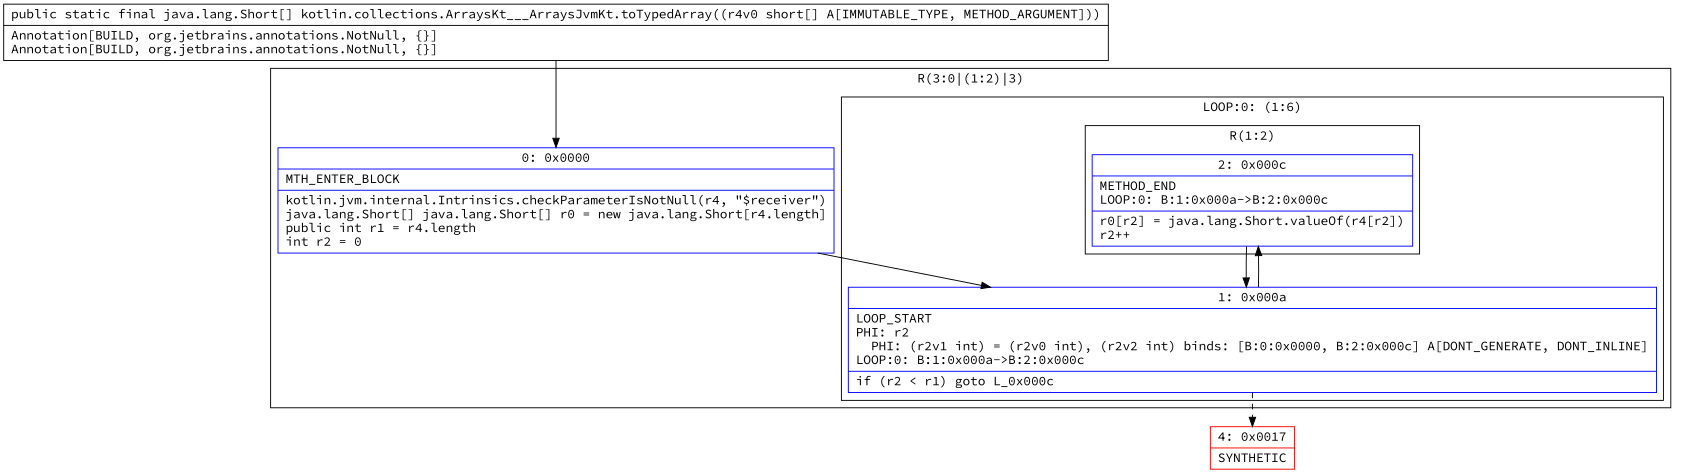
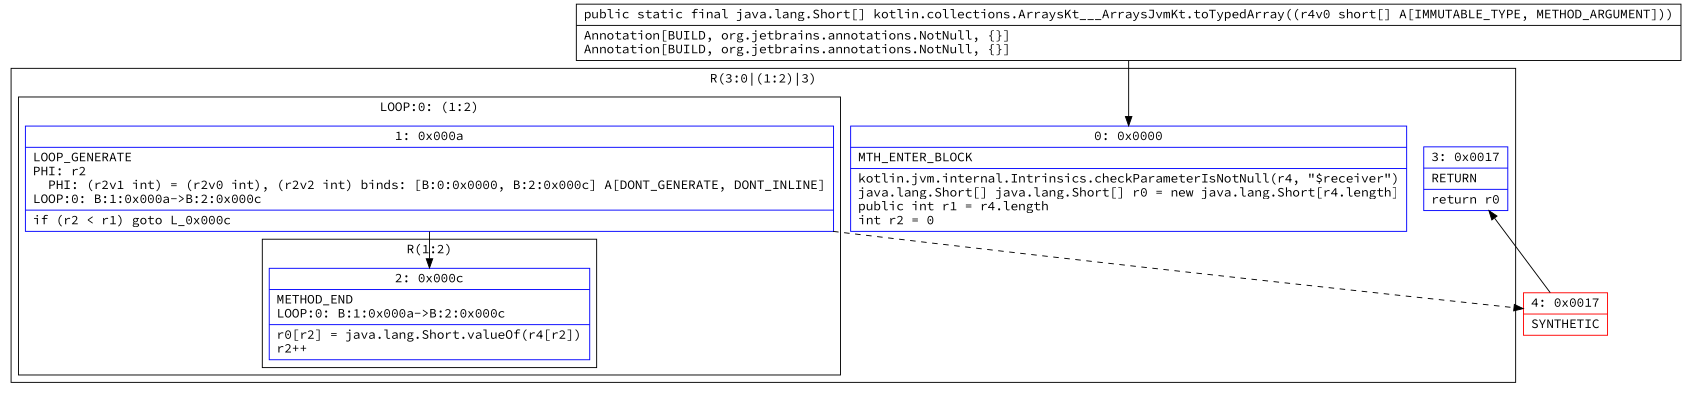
  digraph {
    fontname="Source Code Pro"
    node [color=blue fontname="Source Code Pro" shape=record]
    edge [fontname="Source Code Pro"]
    n1 [label="{2\:\ 0x000c|METHOD_END\lLOOP:0: B:1:0x000a\-\>B:2:0x000c\l|r0[r2] = java.lang.Short.valueOf(r4[r2])\lr2++\l}"]
-   n2 [label="{1\:\ 0x000a|LOOP_START\lPHI: r2 \l  PHI: (r2v1 int) = (r2v0 int), (r2v2 int) binds: [B:0:0x0000, B:2:0x000c] A[DONT_GENERATE, DONT_INLINE]\lLOOP:0: B:1:0x000a\-\>B:2:0x000c\l|if (r2 \< r1) goto L_0x000c\l}"]
+   n2 [label="{1\:\ 0x000a|LOOP_GENERATE\lPHI: r2 \l  PHI: (r2v1 int) = (r2v0 int), (r2v2 int) binds: [B:0:0x0000, B:2:0x000c] A[DONT_GENERATE, DONT_INLINE]\lLOOP:0: B:1:0x000a\-\>B:2:0x000c\l|if (r2 \< r1) goto L_0x000c\l}"]
    n3 [label="{0\:\ 0x0000|MTH_ENTER_BLOCK\l|kotlin.jvm.internal.Intrinsics.checkParameterIsNotNull(r4, \"$receiver\")\ljava.lang.Short[] java.lang.Short[] r0 = new java.lang.Short[r4.length]\lpublic int r1 = r4.length\lint r2 = 0\l}"]
+   n4 [label="{3\:\ 0x0017|RETURN\l|return r0\l}"]
    n5 [color=red label="{4\:\ 0x0017|SYNTHETIC\l}"]
    n6 [label="{public static final java.lang.Short[] kotlin.collections.ArraysKt___ArraysJvmKt.toTypedArray((r4v0 short[] A[IMMUTABLE_TYPE, METHOD_ARGUMENT]))  | Annotation[BUILD, org.jetbrains.annotations.NotNull, \{\}]\lAnnotation[BUILD, org.jetbrains.annotations.NotNull, \{\}]\l}" color=""]
    subgraph cluster_1 {
      label="R(3:0|(1:2)|3)"
      n3
+     n4
      subgraph cluster_2 {
-       label="LOOP:0: (1:6)"
+       label="LOOP:0: (1:2)"
        n2
        subgraph cluster_3 {
          label="R(1:2)"
          n1
        }
      }
    }
-   n1 -> n2
    n2 -> n1
    n2 -> n5 [style=dashed]
-   n3 -> n2
+   n5 -> n4
    n6 -> n3
  }
